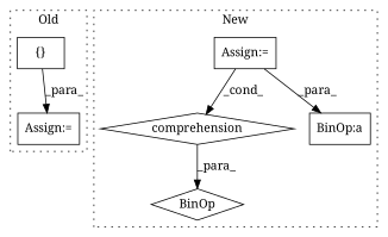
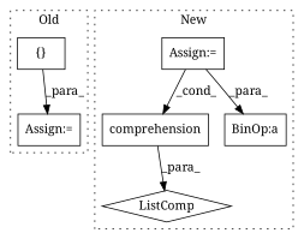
  digraph {
    fontname="Noto Serif"
    node [a=68 fontname="Noto Serif" l=3 shape=box]
    edge [fontname="Noto Serif"]
    n1 [a=59 l="2,1" label="{}" s="4212,4212"]
    n2 [label="Assign:=" s=4209]
-   n3 [a=106 l=74 label=BinOp s=6088 shape=diamond]
-   n4 [a=45 label=comprehension s=6123 shape=diamond]
+   n3 [a=106 l=74 label=ListComp s=6088 shape=diamond]
+   n4 [a=45 label=comprehension s=6123]
    n5 [label="Assign:=" s=5902]
    n6 [a=82 label="BinOp:a" s=6107]
    subgraph cluster_1 {
      label=Old
      style=dotted
      n1
      n2
    }
    subgraph cluster_2 {
      label=New
      style=dotted
      n3
      n4
      n5
      n6
    }
    n1 -> n2 [label=_para_]
    n4 -> n3 [label=_para_]
    n5 -> n4 [label=_cond_]
    n5 -> n6 [label=_para_]
  }
